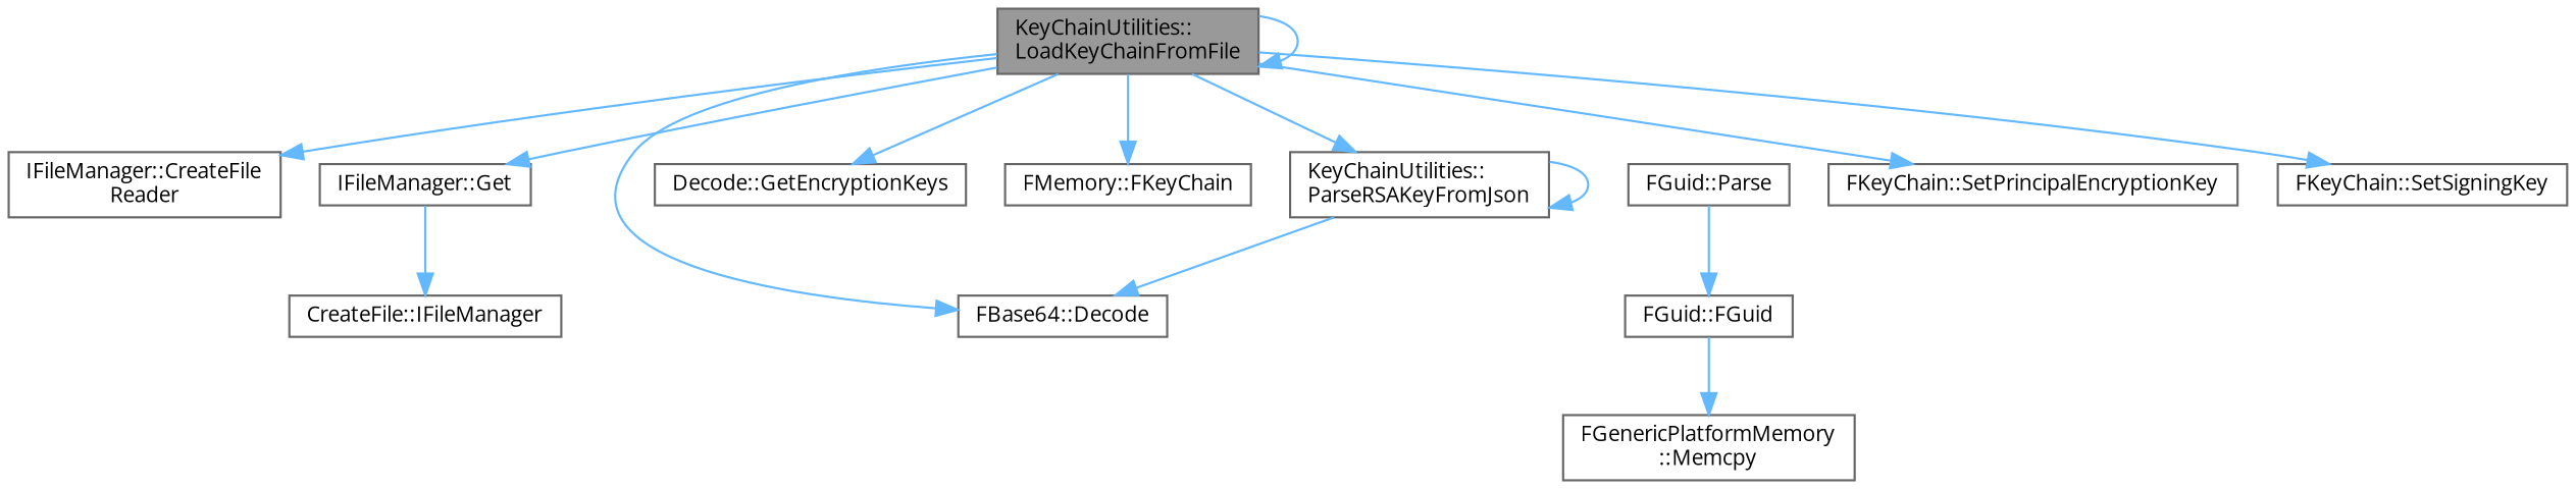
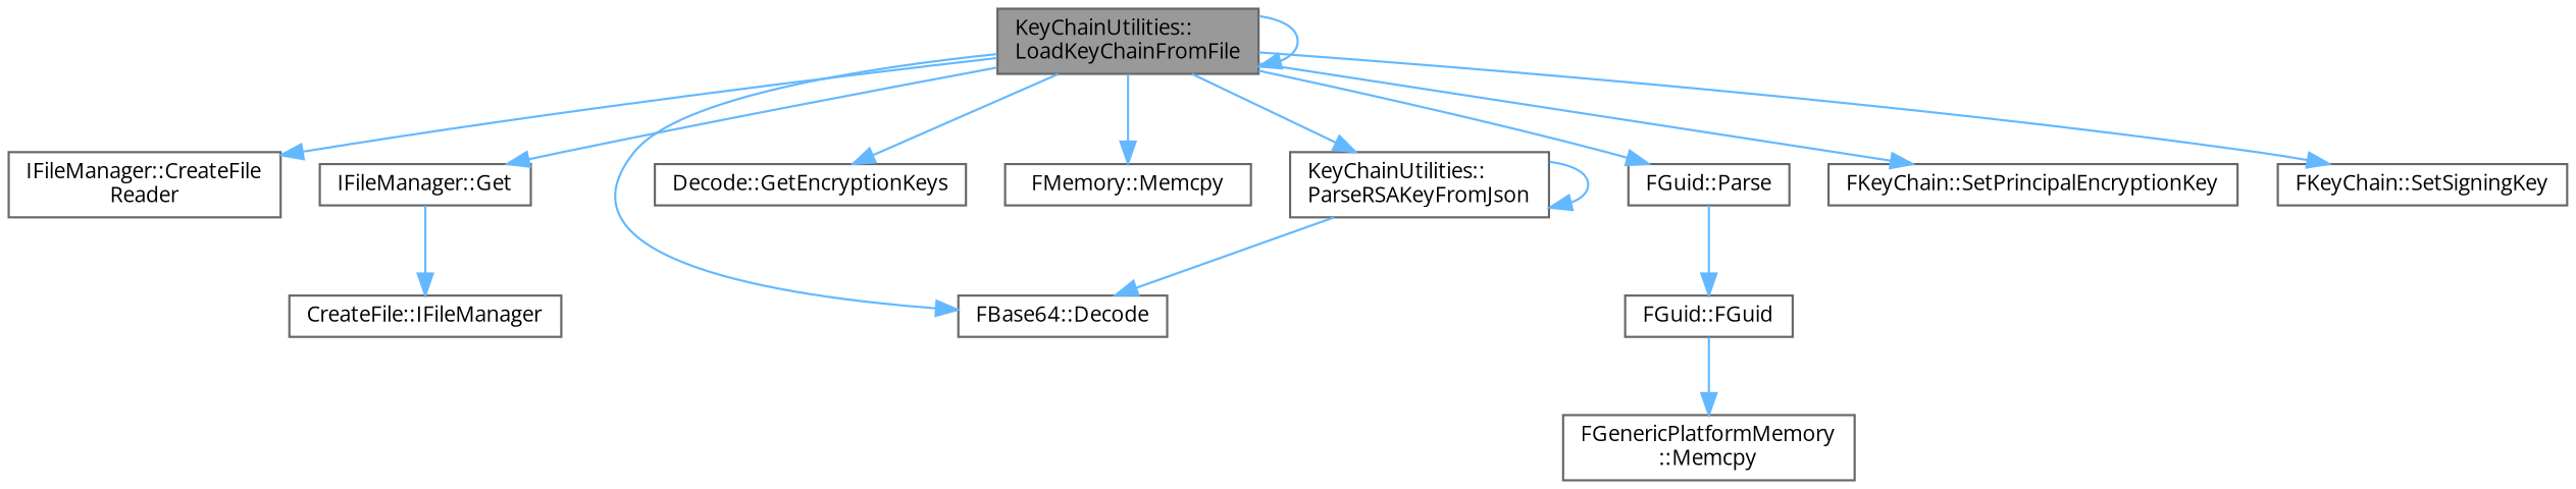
  digraph {
    fontname="Open Sans"
    rankdir=TB
    node [color=grey40 fillcolor=white fontname="Open Sans" fontsize=10 shape=box style=filled]
    edge [color=steelblue1 fontname="Open Sans" fontsize=10 labelfontname=Helvetica labelfontsize=10 style=solid]
    n1 [color=gray40 fillcolor=grey60 fontcolor=black height=0.2 label="KeyChainUtilities::\lLoadKeyChainFromFile" width=0.4]
    n2 [height=0.2 label="IFileManager::CreateFile\lReader" width=0.4]
    n3 [height=0.2 label="FBase64::Decode" width=0.4]
    n4 [height=0.2 label="IFileManager::Get" width=0.4]
    n5 [height=0.2 label="Decode::GetEncryptionKeys" width=0.4]
-   n6 [height=0.2 label="FMemory::FKeyChain" width=0.4]
+   n6 [height=0.2 label="FMemory::Memcpy" width=0.4]
    n7 [height=0.2 label="FGuid::Parse" width=0.4]
    n8 [height=0.2 label="KeyChainUtilities::\lParseRSAKeyFromJson" width=0.4]
    n9 [height=0.2 label="FKeyChain::SetPrincipalEncryptionKey" width=0.4]
    n10 [height=0.2 label="FKeyChain::SetSigningKey" width=0.4]
    n11 [height=0.2 label="CreateFile::IFileManager" width=0.4]
    n12 [height=0.2 label="FGuid::FGuid" width=0.4]
    n13 [height=0.2 label="FGenericPlatformMemory\l::Memcpy" width=0.4]
    n1 -> n1
    n1 -> n2
    n1 -> n3
    n1 -> n4
    n1 -> n5
    n1 -> n6
+   n1 -> n7
    n1 -> n8
    n1 -> n9
    n1 -> n10
    n4 -> n11
    n7 -> n12
    n8 -> n3
    n8 -> n8
    n12 -> n13
  }
